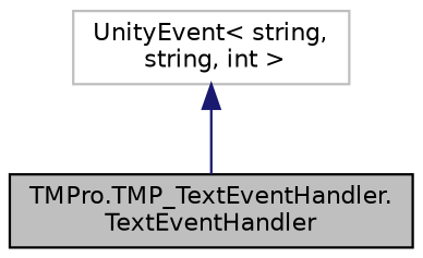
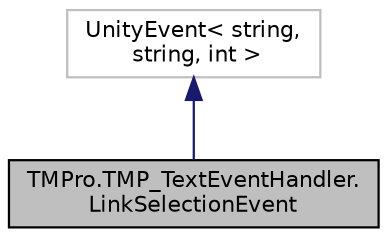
  digraph {
    node [fontname=Helvetica fontsize=10 shape=record style=filled]
-   n1 [color=black fillcolor=grey75 fontcolor=black height=0.2 label="TMPro.TMP_TextEventHandler.\lTextEventHandler" width=0.4]
+   n1 [color=black fillcolor=grey75 fontcolor=black height=0.2 label="TMPro.TMP_TextEventHandler.\lLinkSelectionEvent" width=0.4]
    n2 [color=grey75 fillcolor=white height=0.2 label="UnityEvent\< string,\l string, int \>" width=0.4]
    n2 -> n1 [color=midnightblue dir=back fontname=Helvetica fontsize=10 labelfontname=Helvetica labelfontsize=10 style=solid]
  }
